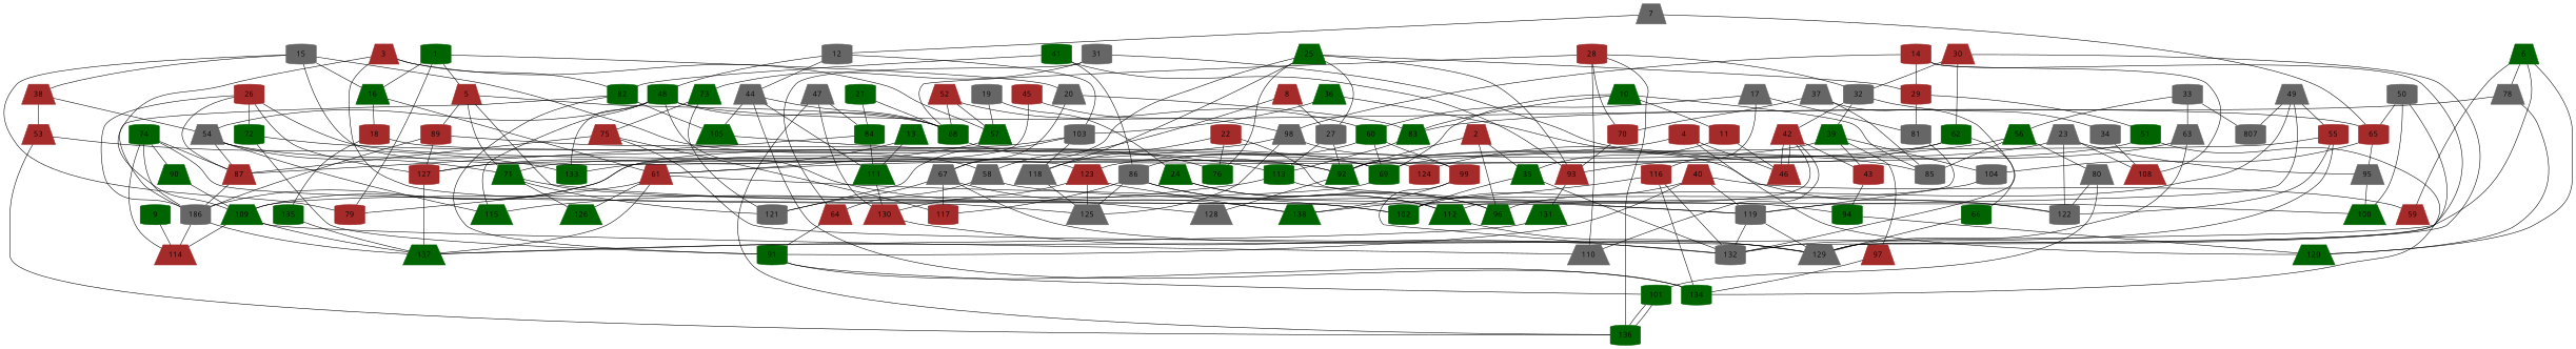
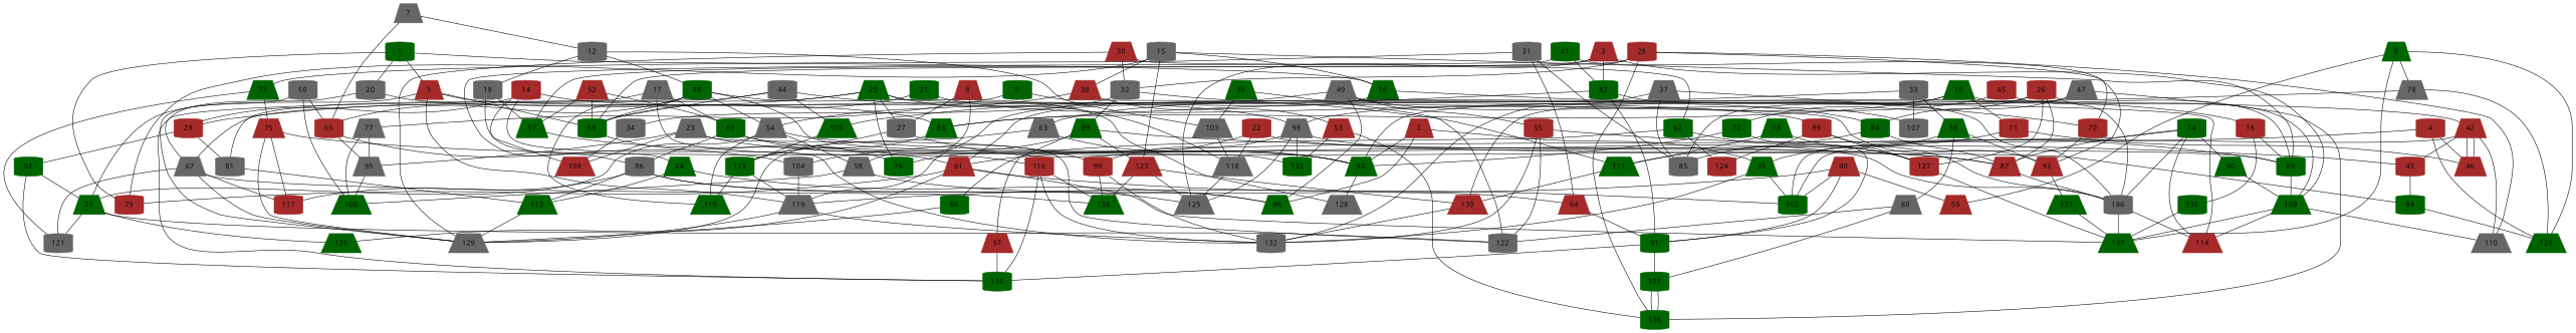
  graph {
    fontname="Open Sans"
    node [color=darkgreen fontname="Open Sans" shape=trapezium style=filled]
    edge [fontname="Open Sans"]
    1 [shape=cylinder]
    5 [color=brown]
    16
-   20 [color=gray40]
+   20 [color=gray40 shape=cylinder]
    79 [color=brown shape=cylinder]
    68 [shape=cylinder]
    71
    89 [color=brown shape=cylinder]
-   119 [color=gray40 shape=cylinder]
+   119 [color=gray40]
    61 [color=brown]
    18 [color=brown shape=cylinder]
    83
    67 [color=gray40]
    2 [color=brown]
    35
    92
    96
    132 [color=gray40 shape=cylinder]
    102 [shape=cylinder]
    128 [color=gray40]
    3 [color=brown]
    57
    82 [shape=cylinder]
    109
    125 [color=gray40]
    n26 [color=gray40 label=186 shape=cylinder]
    91 [shape=cylinder]
    105
    137
    114 [color=brown]
    110 [color=gray40]
    4 [color=brown shape=cylinder]
    46 [color=brown]
    120
    126
    76 [shape=cylinder]
    122 [color=gray40 shape=cylinder]
    121 [color=gray40 shape=cylinder]
    127 [color=brown shape=cylinder]
    124 [color=brown shape=cylinder]
    129 [color=gray40]
    6
    59 [color=brown]
    78 [color=gray40]
    7 [color=gray40]
    12 [color=gray40 shape=cylinder]
    65 [color=brown shape=cylinder]
    19 [color=gray40 shape=cylinder]
    48 [shape=cylinder]
-   103 [color=gray40 shape=cylinder]
+   103 [color=gray40]
    95 [color=gray40]
    104 [color=gray40 shape=cylinder]
    98 [color=gray40]
    133 [shape=cylinder]
    99 [color=brown shape=cylinder]
    8 [color=brown]
    27 [color=gray40 shape=cylinder]
    58 [color=gray40]
    113 [shape=cylinder]
    64 [color=brown]
    100
    9 [shape=cylinder]
+   77 [color=gray40]
    11 [color=brown shape=cylinder]
    10
    69 [shape=cylinder]
    85 [color=gray40 shape=cylinder]
    24
    54 [color=gray40]
    115
    118 [color=gray40]
    13
    111
    130 [color=brown]
    14 [color=brown shape=cylinder]
    29 [color=brown shape=cylinder]
    108 [color=brown]
    81 [color=gray40 shape=cylinder]
    51 [shape=cylinder]
    15 [color=gray40 shape=cylinder]
    38 [color=brown]
    123 [color=brown]
    53 [color=brown]
    138
    135 [shape=cylinder]
    17 [color=gray40]
    60 [shape=cylinder]
    116 [color=brown shape=cylinder]
    86 [color=gray40 shape=cylinder]
    112
    134 [shape=cylinder]
    117 [color=brown shape=cylinder]
    21 [shape=cylinder]
    84 [shape=cylinder]
    87 [color=brown]
    22 [color=brown shape=cylinder]
    94 [shape=cylinder]
    23 [color=gray40]
    25
    93 [color=brown]
    131
    26 [color=brown shape=cylinder]
    72 [shape=cylinder]
    28 [color=brown shape=cylinder]
    32 [color=gray40 shape=cylinder]
    70 [color=brown shape=cylinder]
    136 [shape=cylinder]
    34 [color=gray40 shape=cylinder]
    39
    42 [color=brown]
    30 [color=brown]
    62 [shape=cylinder]
    66 [shape=cylinder]
    31 [color=gray40 shape=cylinder]
    73
    75 [color=brown]
    43 [color=brown shape=cylinder]
    97 [color=brown]
    33 [color=gray40 shape=cylinder]
    56
    63 [color=gray40]
-   107 [color=gray40 shape=cylinder label=807]
+   107 [color=gray40 shape=cylinder]
    80 [color=gray40]
    36
    37 [color=gray40]
    40 [color=brown]
    101 [shape=cylinder]
    41 [shape=cylinder]
-   44 [color=gray40]
+   44 [color=gray40 shape=cylinder]
    45 [color=brown shape=cylinder]
    47 [color=gray40]
    49 [color=gray40]
    55 [color=brown shape=cylinder]
    50 [color=gray40 shape=cylinder]
    52 [color=brown]
    74 [shape=cylinder]
    90
    1 -- 5
    1 -- 16
    1 -- 20
    1 -- 79
    5 -- 68
    5 -- 71
    5 -- 89
    5 -- 119
    16 -- 61
    16 -- 18
    20 -- 83
    20 -- 67
    68 -- 76
    71 -- 126
    71 -- 122
    71 -- 121
    89 -- n26
    89 -- 127
    89 -- 124
    119 -- 132
    119 -- 129
    61 -- 79
    61 -- 102
    61 -- 137
    61 -- 126
    18 -- 69
    18 -- 135
    83 -- 113
    67 -- 121
    67 -- 129
    67 -- 138
    67 -- 117
    2 -- 35
    2 -- 92
    2 -- 96
    35 -- 132
    35 -- 102
    92 -- 128
    3 -- 57
    3 -- 82
    3 -- 109
    3 -- 125
    57 -- 61
    82 -- n26
    82 -- 91
    82 -- 105
    109 -- 137
    109 -- 114
    109 -- 110
    n26 -- 137
    n26 -- 114
    91 -- 134
    91 -- 101
    105 -- 113
    4 -- 61
    4 -- 46
    4 -- 120
    127 -- 137
    6 -- 137
    6 -- 120
    6 -- 59
    6 -- 78
    78 -- 83
    78 -- 120
    7 -- 12
    7 -- 65
-   12 -- 44
+   12 -- 19
    12 -- 48
    12 -- 103
    65 -- 95
    65 -- 104
    19 -- 57
    19 -- 24
    48 -- 68
    48 -- 128
    48 -- 65
    48 -- 133
    48 -- 54
    48 -- 115
-   103 -- n26
-   103 -- 121
+   98 -- n26
    103 -- 118
    95 -- 100
    104 -- 119
    98 -- 125
    98 -- 133
    98 -- 99
    99 -- 132
    99 -- 138
    8 -- 27
    8 -- 58
    27 -- 92
    27 -- 113
    58 -- 64
    58 -- 100
    113 -- 119
    113 -- 115
    64 -- 91
    9 -- 114
+   9 -- 77
+   77 -- 95
+   77 -- 100
    11 -- 35
    11 -- 46
    10 -- 83
    10 -- 11
    10 -- 69
    10 -- 85
    69 -- 109
    24 -- 96
    24 -- 112
    54 -- 71
    54 -- 58
    54 -- 115
    54 -- 87
    118 -- 125
    13 -- 127
    13 -- 111
    111 -- 130
    130 -- 132
    14 -- 132
    14 -- 98
    14 -- 29
    14 -- 108
    29 -- 81
    29 -- 51
    81 -- 112
    51 -- 71
    51 -- 134
    15 -- 16
    15 -- 79
    15 -- 69
    15 -- 38
    15 -- 123
    38 -- 54
    38 -- 53
    123 -- 125
    123 -- 130
    123 -- 138
    53 -- 133
    53 -- 136
    135 -- 137
    17 -- 81
    17 -- 60
    17 -- 116
    60 -- 99
    60 -- 69
    60 -- 86
    116 -- 132
    116 -- 138
    116 -- 134
    86 -- 96
    86 -- 125
    86 -- 112
    86 -- 117
    112 -- 129
    21 -- 68
    21 -- 84
    84 -- 111
    84 -- 87
    87 -- n26
    22 -- 76
    22 -- 118
    22 -- 94
    94 -- 120
    23 -- 92
    23 -- 122
    23 -- 95
    23 -- 108
    25 -- 67
    25 -- 76
    25 -- 27
    25 -- 118
    25 -- 29
    25 -- 93
    93 -- 131
    131 -- 137
    26 -- 92
    26 -- n26
    26 -- 127
    26 -- 87
    26 -- 72
    72 -- 92
    72 -- 91
    28 -- 68
    28 -- 110
    28 -- 32
    28 -- 70
    28 -- 136
    32 -- 34
    32 -- 39
    32 -- 42
    70 -- 93
    34 -- 108
    39 -- 104
    39 -- 123
    39 -- 43
    39 -- 97
    42 -- 102
    42 -- 110
    42 -- 46
    42 -- 46
    42 -- 43
    30 -- 129
    30 -- 32
    30 -- 62
    62 -- 127
    62 -- 124
    62 -- 66
    66 -- 129
    31 -- 64
    31 -- 85
    31 -- 73
    73 -- 121
    73 -- 75
    75 -- 129
    75 -- 117
    75 -- 87
    43 -- 94
    97 -- 134
    33 -- 56
    33 -- 63
    33 -- 107
    56 -- 85
    56 -- 93
    56 -- 80
    63 -- 92
    63 -- 129
    80 -- 122
    80 -- 101
    36 -- 122
    36 -- 103
    37 -- 132
    37 -- 85
    37 -- 70
    40 -- 119
    40 -- 102
    40 -- 91
    40 -- 59
    101 -- 136
    101 -- 136
    41 -- 82
    41 -- 86
    41 -- 93
    44 -- 68
    44 -- 105
    44 -- 111
    44 -- 134
    45 -- 109
    45 -- 98
    47 -- 130
    47 -- 84
    47 -- 136
    49 -- 119
    49 -- 96
    49 -- 107
    49 -- 55
    55 -- 132
    55 -- 122
    55 -- 69
    50 -- 129
    50 -- 65
    50 -- 100
    52 -- 68
    52 -- 57
    52 -- 60
    74 -- 102
    74 -- n26
    74 -- 114
    74 -- 87
    74 -- 90
    90 -- 109
  }
